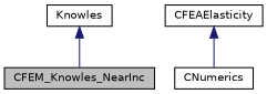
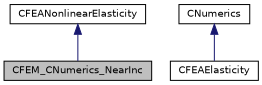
  digraph {
    node [color=black fillcolor=white fontname=Helvetica fontsize=10 shape=record style=filled]
    edge [color=midnightblue dir=back fontname=Helvetica fontsize=10 labelfontname=Helvetica labelfontsize=10 style=solid]
-   n1 [fillcolor=grey75 fontcolor=black height=0.2 label=CFEM_Knowles_NearInc width=0.4]
-   n2 [height=0.2 label=Knowles width=0.4]
+   n1 [fillcolor=grey75 fontcolor=black height=0.2 label=CFEM_CNumerics_NearInc width=0.4]
+   n2 [height=0.2 label=CFEANonlinearElasticity width=0.4]
    n3 [height=0.2 label=CFEAElasticity width=0.4]
    n4 [height=0.2 label=CNumerics width=0.4]
    n2 -> n1
-   n3 -> n4
+   n4 -> n3
  }
